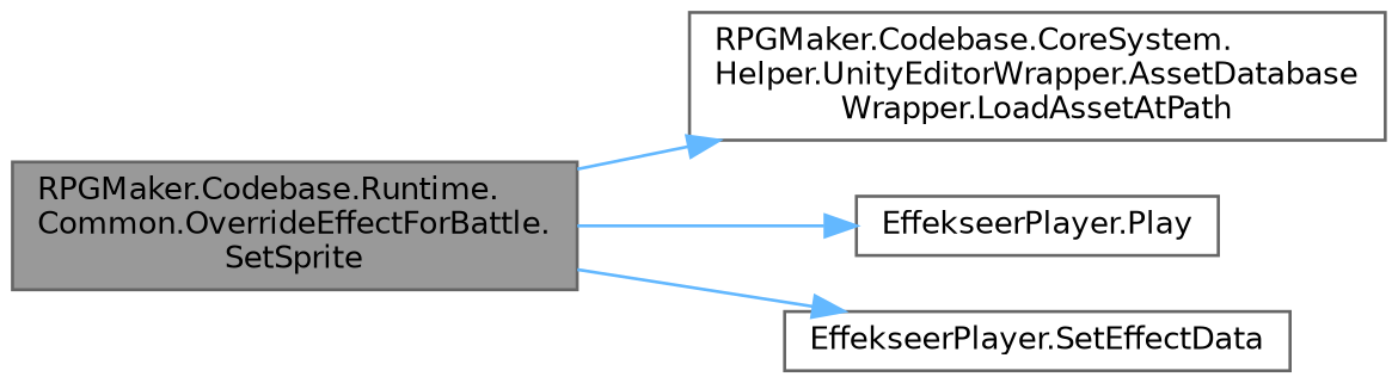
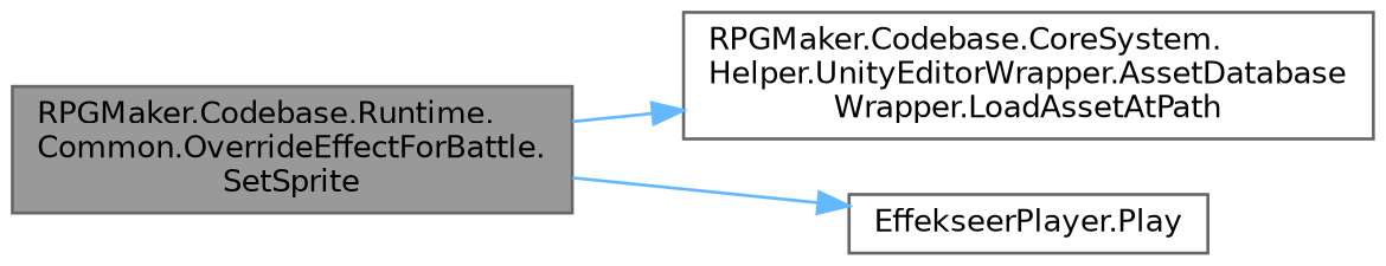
  digraph {
    rankdir=LR
    node [color=grey40 fillcolor=white fontname=Helvetica fontsize=10 shape=box style=filled]
    edge [color=steelblue1 fontname=Helvetica fontsize=10 labelfontname=Helvetica labelfontsize=10 style=solid]
    n1 [color=gray40 fillcolor=grey60 fontcolor=black height=0.2 label="RPGMaker.Codebase.Runtime.\lCommon.OverrideEffectForBattle.\lSetSprite" width=0.4]
    n2 [height=0.2 label="RPGMaker.Codebase.CoreSystem.\lHelper.UnityEditorWrapper.AssetDatabase\lWrapper.LoadAssetAtPath" width=0.4]
    n3 [height=0.2 label="EffekseerPlayer.Play" width=0.4]
-   n4 [height=0.2 label="EffekseerPlayer.SetEffectData" width=0.4]
    n1 -> n2
    n1 -> n3
-   n1 -> n4
  }
